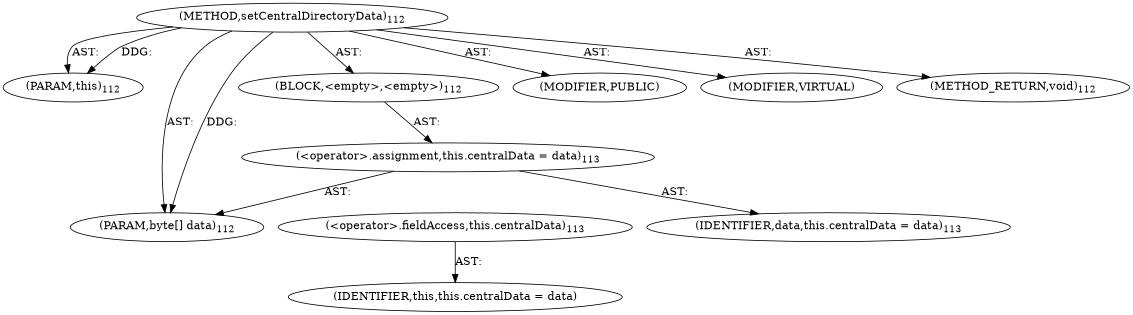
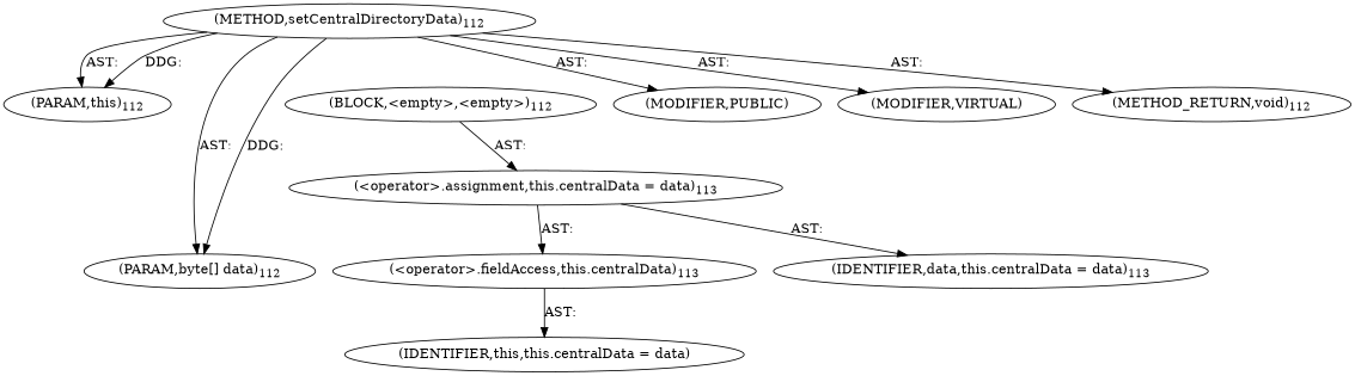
  digraph {
    n1 [label=<(METHOD,setCentralDirectoryData)<SUB>112</SUB>>]
    n2 [label=<(PARAM,this)<SUB>112</SUB>>]
    n3 [label=<(PARAM,byte[] data)<SUB>112</SUB>>]
    n4 [label=<(BLOCK,&lt;empty&gt;,&lt;empty&gt;)<SUB>112</SUB>>]
    n5 [label=<(MODIFIER,PUBLIC)>]
    n6 [label=<(MODIFIER,VIRTUAL)>]
    n7 [label=<(METHOD_RETURN,void)<SUB>112</SUB>>]
    n8 [label=<(&lt;operator&gt;.assignment,this.centralData = data)<SUB>113</SUB>>]
    n9 [label=<(&lt;operator&gt;.fieldAccess,this.centralData)<SUB>113</SUB>>]
    n10 [label=<(IDENTIFIER,data,this.centralData = data)<SUB>113</SUB>>]
    n11 [label=<(IDENTIFIER,this,this.centralData = data)>]
    n1 -> n2 [label="AST: "]
    n1 -> n2 [label="DDG: "]
    n1 -> n3 [label="AST: "]
    n1 -> n3 [label="DDG: "]
-   n1 -> n4 [label="AST: "]
    n1 -> n5 [label="AST: "]
    n1 -> n6 [label="AST: "]
    n1 -> n7 [label="AST: "]
    n4 -> n8 [label="AST: "]
-   n8 -> n3 [label="AST: "]
+   n8 -> n9 [label="AST: "]
    n8 -> n10 [label="AST: "]
    n9 -> n11 [label="AST: "]
  }
